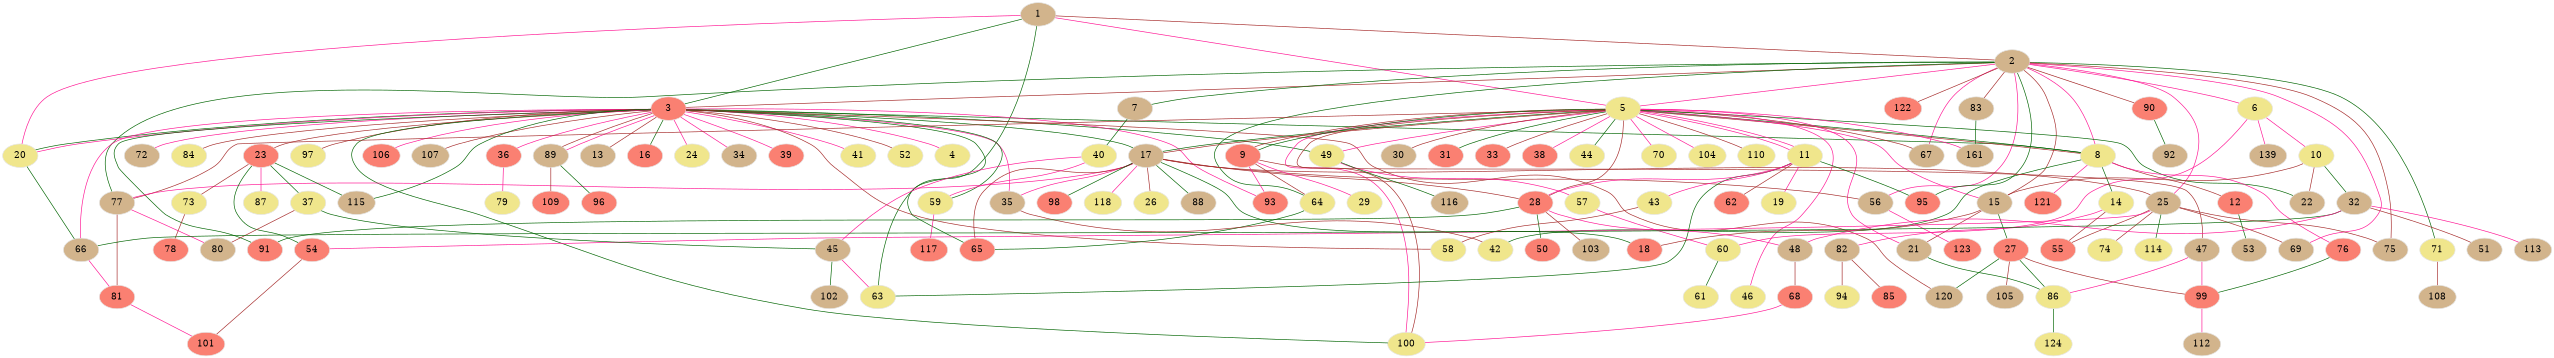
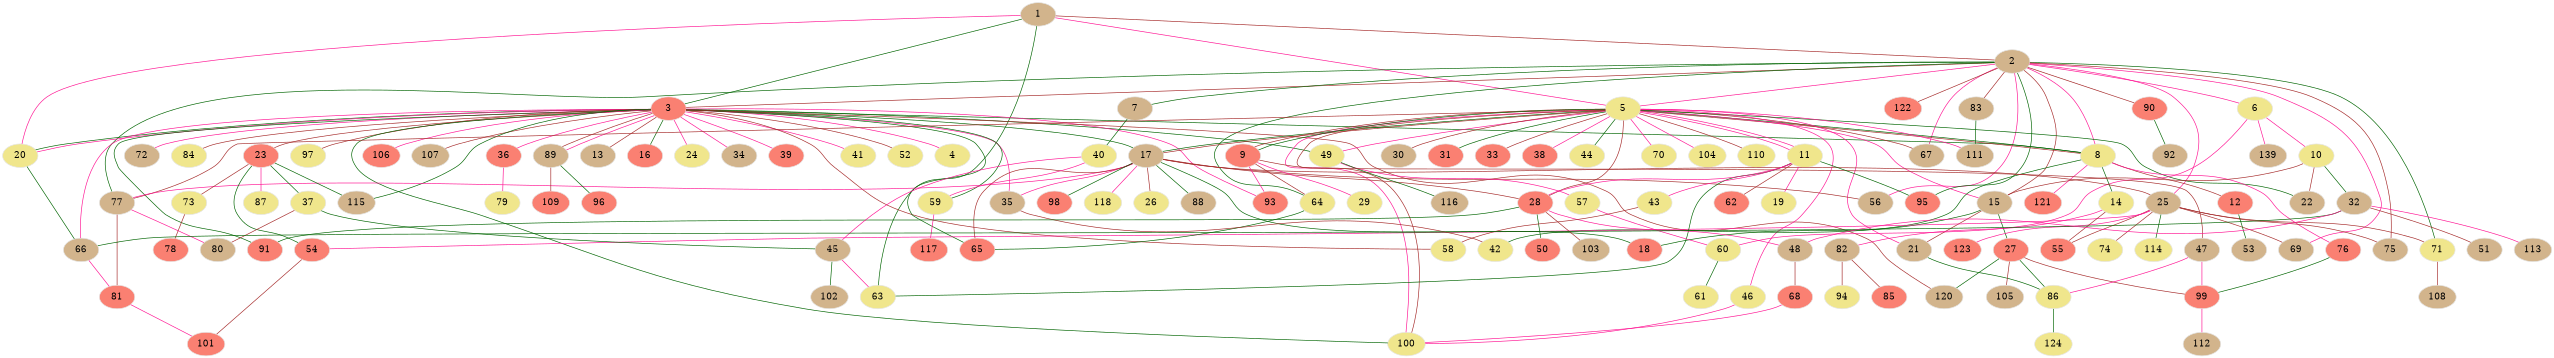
  graph {
    node [color=gray90 fillcolor=khaki style=filled]
    edge [color=deeppink]
    1 [fillcolor=tan]
    2 [fillcolor=tan]
    3 [fillcolor=salmon]
    5
    20
    63
    6
    7 [fillcolor=tan]
    8
    15 [fillcolor=tan]
    25 [fillcolor=tan]
    56 [fillcolor=tan]
    64
    67 [fillcolor=tan]
    69 [fillcolor=tan]
    71
    75 [fillcolor=tan]
    77 [fillcolor=tan]
    83 [fillcolor=tan]
    90 [fillcolor=salmon]
    95 [fillcolor=salmon]
    122 [fillcolor=salmon]
    4
    13 [fillcolor=tan]
    16 [fillcolor=salmon]
    17 [fillcolor=tan]
    23 [fillcolor=salmon]
    24
    34 [fillcolor=tan]
    35 [fillcolor=tan]
    36 [fillcolor=salmon]
    39 [fillcolor=salmon]
    41
    49
    52
    58
    59
    65 [fillcolor=salmon]
    66 [fillcolor=tan]
    72 [fillcolor=tan]
    84
    89 [fillcolor=tan]
    91 [fillcolor=salmon]
    93 [fillcolor=salmon]
    97
    100
    106 [fillcolor=salmon]
    107 [fillcolor=tan]
    115 [fillcolor=tan]
    120 [fillcolor=tan]
    9 [fillcolor=salmon]
    11
    21 [fillcolor=tan]
    22 [fillcolor=tan]
    28 [fillcolor=salmon]
    30 [fillcolor=tan]
    31 [fillcolor=salmon]
    33 [fillcolor=salmon]
    38 [fillcolor=salmon]
    44
    46
    70
    104
    110
-   111 [fillcolor=tan label=161]
+   111 [fillcolor=tan]
    10
    60
    n68 [fillcolor=tan label=139]
    40
    12 [fillcolor=salmon]
    14
    42
    76 [fillcolor=salmon]
    121 [fillcolor=salmon]
    18 [fillcolor=salmon]
    27 [fillcolor=salmon]
    55 [fillcolor=salmon]
    54 [fillcolor=salmon]
    74
    114
    123 [fillcolor=salmon]
    108 [fillcolor=tan]
    80 [fillcolor=tan]
    81 [fillcolor=salmon]
    92 [fillcolor=tan]
    26
    88 [fillcolor=tan]
    98 [fillcolor=salmon]
    118
    37
    73
    87
    79
    57
    116 [fillcolor=tan]
    117 [fillcolor=salmon]
    96 [fillcolor=salmon]
    109 [fillcolor=salmon]
    29
    47 [fillcolor=tan]
    62 [fillcolor=salmon]
    19
    43
    86
    48 [fillcolor=tan]
    50 [fillcolor=salmon]
    103 [fillcolor=tan]
    32 [fillcolor=tan]
    61
    45 [fillcolor=tan]
    53 [fillcolor=tan]
    82 [fillcolor=tan]
    99 [fillcolor=salmon]
    51 [fillcolor=tan]
    113 [fillcolor=tan]
    85 [fillcolor=salmon]
    94
    105 [fillcolor=tan]
    124
    101 [fillcolor=salmon]
    78 [fillcolor=salmon]
    112 [fillcolor=tan]
    68 [fillcolor=salmon]
    102 [fillcolor=tan]
    1 -- 2 [color=brown]
    1 -- 3 [color=darkgreen]
    1 -- 5
    1 -- 20
    1 -- 63 [color=darkgreen]
    2 -- 3 [color=brown]
    2 -- 5
    2 -- 6
    2 -- 7 [color=darkgreen]
    2 -- 8
    2 -- 15 [color=brown]
    2 -- 25
    2 -- 56
    2 -- 64 [color=darkgreen]
    2 -- 67
    2 -- 69
    2 -- 71 [color=darkgreen]
    2 -- 75 [color=brown]
    2 -- 77 [color=darkgreen]
    2 -- 83 [color=brown]
    2 -- 90 [color=brown]
    2 -- 95 [color=darkgreen]
    2 -- 122 [color=brown]
    3 -- 20 [color=darkgreen]
    3 -- 20
    3 -- 8 [color=darkgreen]
    3 -- 4
    3 -- 13 [color=brown]
    3 -- 16 [color=darkgreen]
    3 -- 17 [color=darkgreen]
    3 -- 23 [color=brown]
    3 -- 24
    3 -- 34
    3 -- 35
    3 -- 36
    3 -- 39
    3 -- 41
    3 -- 49 [color=darkgreen]
    3 -- 52 [color=brown]
    3 -- 58 [color=brown]
    3 -- 59 [color=darkgreen]
    3 -- 65 [color=darkgreen]
    3 -- 66
    3 -- 72
    3 -- 84 [color=brown]
    3 -- 89 [color=brown]
    3 -- 89
    3 -- 91 [color=darkgreen]
    3 -- 93
    3 -- 97 [color=brown]
    3 -- 100 [color=darkgreen]
    3 -- 106
    3 -- 107 [color=brown]
    3 -- 115 [color=darkgreen]
    3 -- 120 [color=brown]
    5 -- 8 [color=brown]
    5 -- 8 [color=darkgreen]
    5 -- 15
    5 -- 67 [color=brown]
    5 -- 77 [color=brown]
    5 -- 17 [color=darkgreen]
    5 -- 17 [color=brown]
    5 -- 49
    5 -- 100
    5 -- 100 [color=brown]
    5 -- 9 [color=brown]
    5 -- 9 [color=darkgreen]
    5 -- 11
    5 -- 11
    5 -- 21
    5 -- 22 [color=darkgreen]
    5 -- 28 [color=brown]
    5 -- 30 [color=brown]
    5 -- 31 [color=darkgreen]
    5 -- 33 [color=brown]
    5 -- 38
    5 -- 44 [color=darkgreen]
    5 -- 46
    5 -- 70
    5 -- 104
    5 -- 110 [color=brown]
    5 -- 111
    20 -- 66 [color=darkgreen]
    6 -- 10
    6 -- 60
    6 -- n68
    7 -- 40 [color=darkgreen]
    8 -- 12 [color=brown]
    8 -- 14 [color=darkgreen]
    8 -- 42 [color=darkgreen]
    8 -- 76
    8 -- 121
    15 -- 21 [color=brown]
-   15 -- 18 [color=brown]
+   15 -- 18 [color=darkgreen]
    15 -- 27 [color=darkgreen]
    25 -- 69 [color=brown]
+   25 -- 71 [color=brown]
    25 -- 75 [color=brown]
    25 -- 55 [color=brown]
    25 -- 54
    25 -- 74 [color=brown]
    25 -- 114 [color=darkgreen]
-   56 -- 123
+   25 -- 123
    64 -- 65 [color=darkgreen]
    71 -- 108 [color=brown]
    77 -- 80
    77 -- 81 [color=brown]
    83 -- 111 [color=darkgreen]
    90 -- 92 [color=darkgreen]
    17 -- 25 [color=brown]
    17 -- 56 [color=brown]
    17 -- 77
    17 -- 35
    17 -- 65 [color=brown]
    17 -- 28 [color=brown]
    17 -- 18 [color=darkgreen]
    17 -- 26 [color=brown]
    17 -- 88 [color=darkgreen]
    17 -- 98 [color=darkgreen]
    17 -- 118
    23 -- 115 [color=darkgreen]
    23 -- 54 [color=darkgreen]
    23 -- 37 [color=darkgreen]
    23 -- 73 [color=brown]
    23 -- 87
    35 -- 42 [color=brown]
    36 -- 79
    49 -- 57
    49 -- 116 [color=darkgreen]
    59 -- 117
    66 -- 81
    89 -- 96 [color=darkgreen]
    89 -- 109 [color=brown]
    9 -- 64 [color=brown]
    9 -- 93
    9 -- 29
    9 -- 47 [color=brown]
    11 -- 63 [color=darkgreen]
    11 -- 95 [color=darkgreen]
    11 -- 28
    11 -- 62 [color=brown]
    11 -- 19
    11 -- 43
    21 -- 86 [color=darkgreen]
    28 -- 91 [color=darkgreen]
    28 -- 48
    28 -- 50 [color=darkgreen]
    28 -- 103 [color=brown]
+   46 -- 100
    10 -- 15 [color=brown]
    10 -- 22 [color=brown]
    10 -- 32 [color=darkgreen]
    60 -- 61 [color=darkgreen]
    40 -- 59
    40 -- 45
    12 -- 53 [color=darkgreen]
    14 -- 55 [color=brown]
    14 -- 82
    76 -- 99 [color=darkgreen]
    27 -- 120 [color=darkgreen]
    27 -- 86 [color=darkgreen]
    27 -- 99 [color=brown]
    27 -- 105 [color=brown]
    54 -- 101 [color=brown]
    81 -- 101
    37 -- 80 [color=brown]
    37 -- 45 [color=darkgreen]
    73 -- 78 [color=brown]
    57 -- 60
    47 -- 86
    47 -- 99
    43 -- 58 [color=brown]
    86 -- 124 [color=darkgreen]
    48 -- 68 [color=brown]
    32 -- 66 [color=darkgreen]
    32 -- 48
    32 -- 51 [color=brown]
    32 -- 113
    45 -- 63
    45 -- 102 [color=darkgreen]
    82 -- 85 [color=brown]
    82 -- 94 [color=brown]
    99 -- 112
    68 -- 100
  }
